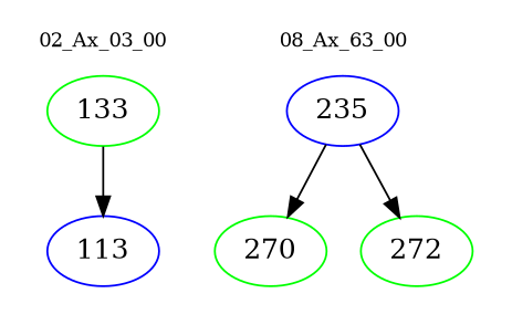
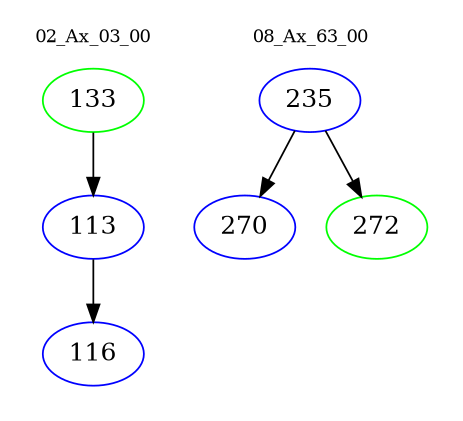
  digraph {
    node [color=blue]
    edge [color=black]
    n1 [label=113]
+   n2 [label=116]
    n3 [color=green label=133]
    n4 [label=235]
-   n5 [color=green label=270]
+   n5 [label=270]
    n6 [color=green label=272]
    subgraph cluster_1 {
      color=white
      fontsize=10
      label="02_Ax_03_00"
      n1
+     n2
      n3
    }
    subgraph cluster_2 {
      color=white
      fontsize=10
      label="08_Ax_63_00"
      n4
      n5
      n6
    }
+   n1 -> n2
    n3 -> n1
    n4 -> n5
    n4 -> n6
  }
